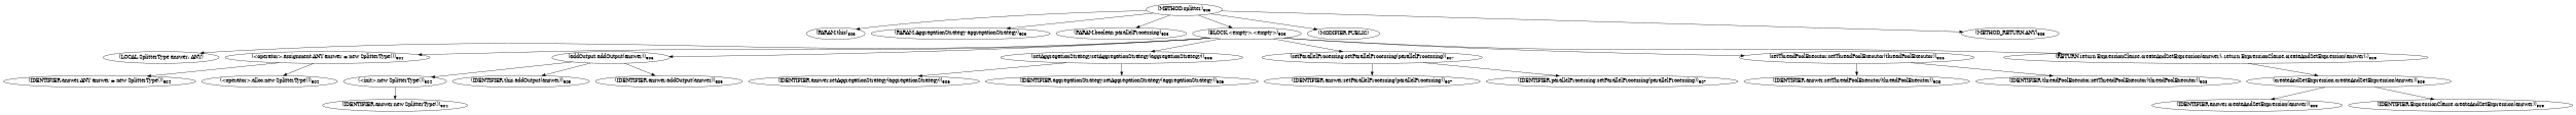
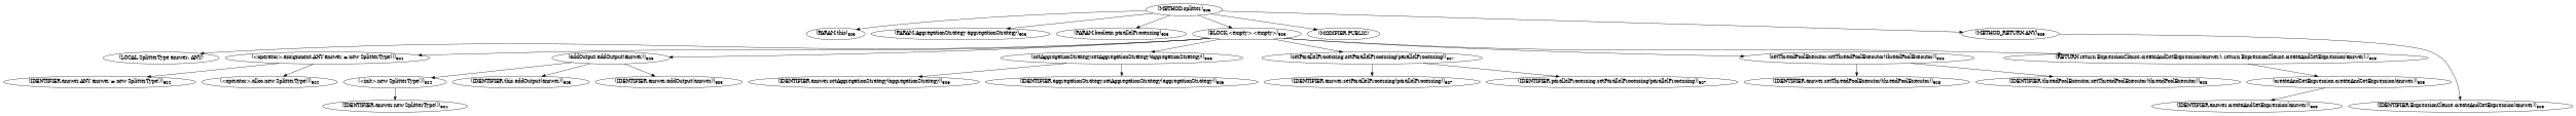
  digraph {
    n1 [label=<(METHOD,splitter)<SUB>903</SUB>>]
    n2 [label=<(PARAM,this)<SUB>803</SUB>>]
    n3 [label=<(PARAM,AggregationStrategy aggregationStrategy)<SUB>903</SUB>>]
    n4 [label=<(PARAM,boolean parallelProcessing)<SUB>903</SUB>>]
    n5 [label=<(BLOCK,&lt;empty&gt;,&lt;empty&gt;)<SUB>903</SUB>>]
    n6 [label=<(MODIFIER,PUBLIC)>]
    n7 [label=<(METHOD_RETURN,ANY)<SUB>903</SUB>>]
    n8 [label=<(LOCAL,SplitterType answer: ANY)>]
    n9 [label=<(&lt;operator&gt;.assignment,ANY answer = new SplitterType())<SUB>904</SUB>>]
    n10 [label=<(addOutput,addOutput(answer))<SUB>905</SUB>>]
    n11 [label=<(setAggregationStrategy,setAggregationStrategy(aggregationStrategy))<SUB>906</SUB>>]
    n12 [label=<(setParallelProcessing,setParallelProcessing(parallelProcessing))<SUB>907</SUB>>]
    n13 [label=<(setThreadPoolExecutor,setThreadPoolExecutor(threadPoolExecutor))<SUB>908</SUB>>]
    n14 [label=<(RETURN,return ExpressionClause.createAndSetExpression(answer);,return ExpressionClause.createAndSetExpression(answer);)<SUB>909</SUB>>]
    n15 [label=<(IDENTIFIER,answer,ANY answer = new SplitterType())<SUB>904</SUB>>]
    n16 [label=<(&lt;operator&gt;.alloc,new SplitterType())<SUB>904</SUB>>]
    n17 [label=<(&lt;init&gt;,new SplitterType())<SUB>904</SUB>>]
    n18 [label=<(IDENTIFIER,answer,new SplitterType())<SUB>904</SUB>>]
    n19 [label=<(IDENTIFIER,this,addOutput(answer))<SUB>905</SUB>>]
    n20 [label=<(IDENTIFIER,answer,addOutput(answer))<SUB>905</SUB>>]
    n21 [label=<(IDENTIFIER,answer,setAggregationStrategy(aggregationStrategy))<SUB>906</SUB>>]
    n22 [label=<(IDENTIFIER,aggregationStrategy,setAggregationStrategy(aggregationStrategy))<SUB>906</SUB>>]
    n23 [label=<(IDENTIFIER,answer,setParallelProcessing(parallelProcessing))<SUB>907</SUB>>]
    n24 [label=<(IDENTIFIER,parallelProcessing,setParallelProcessing(parallelProcessing))<SUB>907</SUB>>]
    n25 [label=<(IDENTIFIER,answer,setThreadPoolExecutor(threadPoolExecutor))<SUB>908</SUB>>]
    n26 [label=<(IDENTIFIER,threadPoolExecutor,setThreadPoolExecutor(threadPoolExecutor))<SUB>908</SUB>>]
    n27 [label=<(createAndSetExpression,createAndSetExpression(answer))<SUB>909</SUB>>]
    n28 [label=<(IDENTIFIER,ExpressionClause,createAndSetExpression(answer))<SUB>909</SUB>>]
    n29 [label=<(IDENTIFIER,answer,createAndSetExpression(answer))<SUB>909</SUB>>]
    n1 -> n2
    n1 -> n3
    n1 -> n4
    n1 -> n5
    n1 -> n6
    n1 -> n7
    n5 -> n8
    n5 -> n9
    n5 -> n10
    n5 -> n11
    n5 -> n12
    n5 -> n13
    n5 -> n14
    n9 -> n15
    n9 -> n16
    n10 -> n17
    n10 -> n19
    n10 -> n20
    n11 -> n21
    n11 -> n22
    n12 -> n23
    n12 -> n24
    n13 -> n25
    n13 -> n26
    n14 -> n27
    n17 -> n18
-   n27 -> n28
+   n7 -> n28
    n27 -> n29
  }
